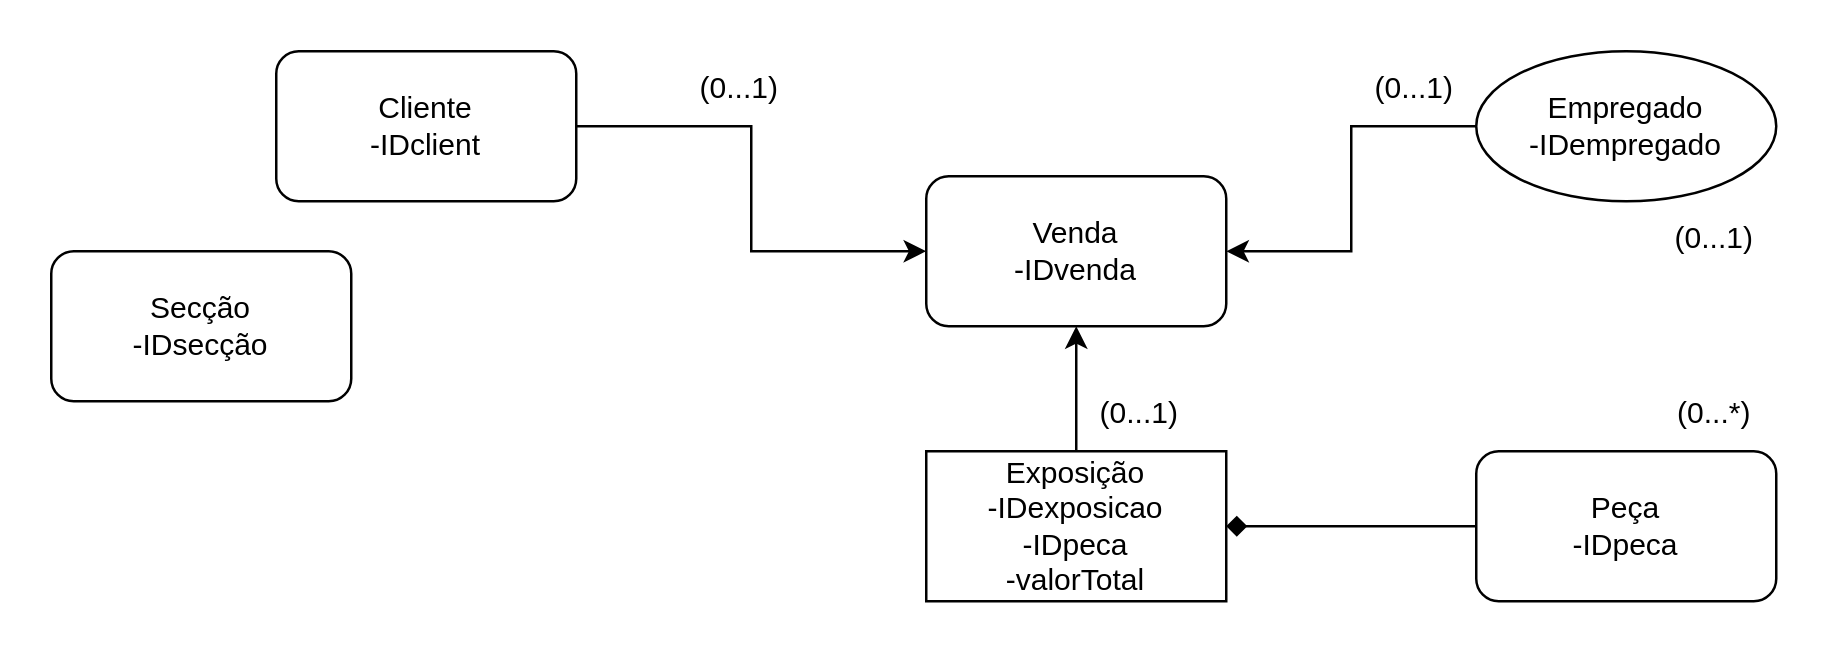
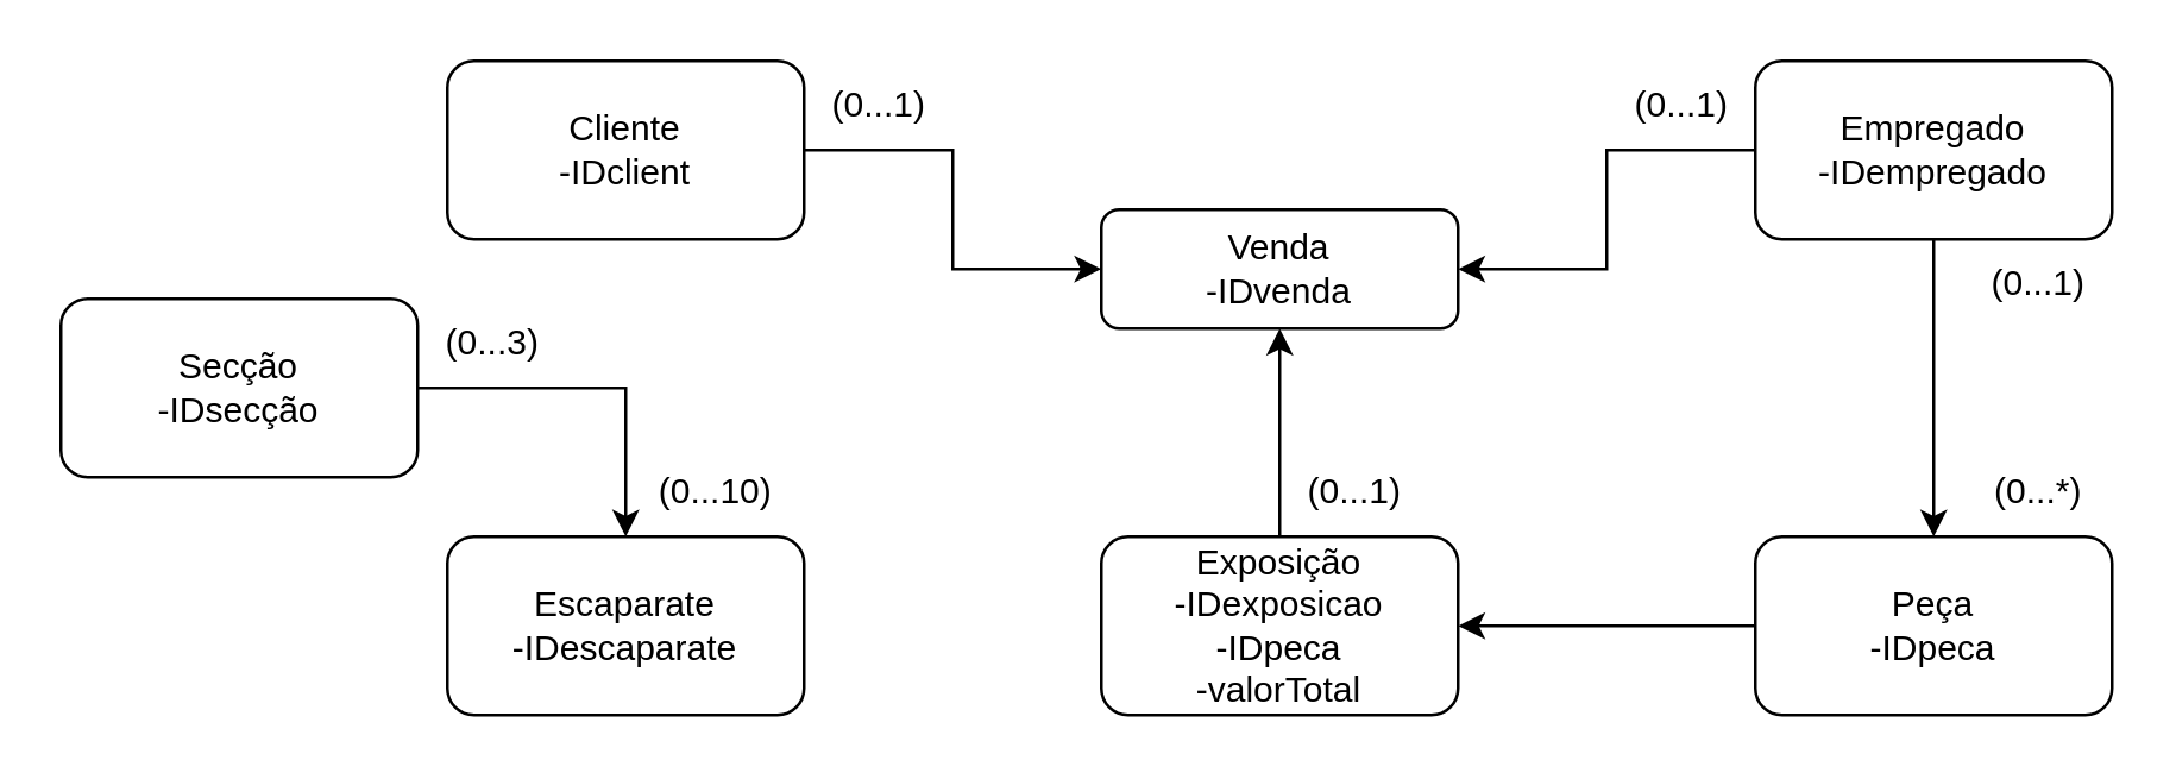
  <mxCell id="0" />
  <mxCell id="1" parent="0" />
- <mxCell id="2" value="Venda&lt;br&gt;-IDvenda" style="rounded=1;whiteSpace=wrap;html=1;" vertex="1" parent="1"><mxGeometry x="370" y="70" width="120" height="60" as="geometry" /></mxCell>
+ <mxCell id="2" value="Venda&lt;br&gt;-IDvenda" style="rounded=1;whiteSpace=wrap;html=1;" vertex="1" parent="1"><mxGeometry x="370" y="70" width="120" height="40" as="geometry" /></mxCell>
  <mxCell id="3" style="edgeStyle=orthogonalEdgeStyle;rounded=0;orthogonalLoop=1;jettySize=auto;html=1;exitX=1;exitY=0.5;exitDx=0;exitDy=0;" edge="1" parent="1" source="4" target="2"><mxGeometry relative="1" as="geometry" /></mxCell>
- <mxCell id="4" value="Cliente&lt;br&gt;-IDclient" style="rounded=1;whiteSpace=wrap;html=1;" vertex="1" parent="1"><mxGeometry x="110" y="20" width="120" height="60" as="geometry" /></mxCell>
+ <mxCell id="4" value="Cliente&lt;br&gt;-IDclient" style="rounded=1;whiteSpace=wrap;html=1;" vertex="1" parent="1"><mxGeometry x="150" y="20" width="120" height="60" as="geometry" /></mxCell>
  <mxCell id="5" style="edgeStyle=orthogonalEdgeStyle;rounded=0;orthogonalLoop=1;jettySize=auto;html=1;exitX=0;exitY=0.5;exitDx=0;exitDy=0;entryX=1;entryY=0.5;entryDx=0;entryDy=0;" edge="1" parent="1" source="7" target="2"><mxGeometry relative="1" as="geometry" /></mxCell>
- <mxCell id="7" value="Empregado&lt;br&gt;-IDempregado" style="ellipse;whiteSpace=wrap;html=1;" vertex="1" parent="1"><mxGeometry x="590" y="20" width="120" height="60" as="geometry" /></mxCell>
- <mxCell id="8" style="edgeStyle=orthogonalEdgeStyle;rounded=0;orthogonalLoop=1;jettySize=auto;html=1;exitX=0;exitY=0.5;exitDx=0;exitDy=0;entryX=1;entryY=0.5;entryDx=0;entryDy=0;endArrow=diamond;" edge="1" parent="1" source="9" target="11"><mxGeometry relative="1" as="geometry" /></mxCell>
+ <mxCell id="6" style="edgeStyle=orthogonalEdgeStyle;rounded=0;orthogonalLoop=1;jettySize=auto;html=1;exitX=0.5;exitY=1;exitDx=0;exitDy=0;" edge="1" parent="1" source="7" target="9"><mxGeometry relative="1" as="geometry" /></mxCell>
+ <mxCell id="7" value="Empregado&lt;br&gt;-IDempregado" style="rounded=1;whiteSpace=wrap;html=1;" vertex="1" parent="1"><mxGeometry x="590" y="20" width="120" height="60" as="geometry" /></mxCell>
+ <mxCell id="8" style="edgeStyle=orthogonalEdgeStyle;rounded=0;orthogonalLoop=1;jettySize=auto;html=1;exitX=0;exitY=0.5;exitDx=0;exitDy=0;entryX=1;entryY=0.5;entryDx=0;entryDy=0;" edge="1" parent="1" source="9" target="11"><mxGeometry relative="1" as="geometry" /></mxCell>
  <mxCell id="9" value="Peça&lt;br&gt;-IDpeca" style="rounded=1;whiteSpace=wrap;html=1;" vertex="1" parent="1"><mxGeometry x="590" y="180" width="120" height="60" as="geometry" /></mxCell>
  <mxCell id="10" style="edgeStyle=orthogonalEdgeStyle;rounded=0;orthogonalLoop=1;jettySize=auto;html=1;exitX=0.5;exitY=0;exitDx=0;exitDy=0;entryX=0.5;entryY=1;entryDx=0;entryDy=0;" edge="1" parent="1" source="11" target="2"><mxGeometry relative="1" as="geometry" /></mxCell>
- <mxCell id="11" value="Exposição&lt;br&gt;-IDexposicao&lt;br&gt;-IDpeca&lt;br&gt;-valorTotal" style="whiteSpace=wrap;html=1;rounded=0;" vertex="1" parent="1"><mxGeometry x="370" y="180" width="120" height="60" as="geometry" /></mxCell>
+ <mxCell id="11" value="Exposição&lt;br&gt;-IDexposicao&lt;br&gt;-IDpeca&lt;br&gt;-valorTotal" style="rounded=1;whiteSpace=wrap;html=1;" vertex="1" parent="1"><mxGeometry x="370" y="180" width="120" height="60" as="geometry" /></mxCell>
+ <mxCell id="12" value="Escaparate&lt;br&gt;-IDescaparate" style="rounded=1;whiteSpace=wrap;html=1;" vertex="1" parent="1"><mxGeometry x="150" y="180" width="120" height="60" as="geometry" /></mxCell>
+ <mxCell id="13" style="edgeStyle=orthogonalEdgeStyle;rounded=0;orthogonalLoop=1;jettySize=auto;html=1;" edge="1" parent="1" source="14" target="12"><mxGeometry relative="1" as="geometry" /></mxCell>
  <mxCell id="14" value="Secção&lt;br&gt;-IDsecção" style="rounded=1;whiteSpace=wrap;html=1;" vertex="1" parent="1"><mxGeometry x="20" y="100" width="120" height="60" as="geometry" /></mxCell>
  <mxCell id="15" value="(0...1)" style="text;html=1;align=center;verticalAlign=middle;resizable=0;points=[];autosize=1;strokeColor=none;fillColor=none;" vertex="1" parent="1"><mxGeometry x="430" y="150" width="50" height="30" as="geometry" /></mxCell>
  <mxCell id="16" value="(0...1)" style="text;html=1;align=center;verticalAlign=middle;resizable=0;points=[];autosize=1;strokeColor=none;fillColor=none;" vertex="1" parent="1"><mxGeometry x="270" y="20" width="50" height="30" as="geometry" /></mxCell>
  <mxCell id="17" value="(0...*)" style="text;html=1;align=center;verticalAlign=middle;resizable=0;points=[];autosize=1;strokeColor=none;fillColor=none;" vertex="1" parent="1"><mxGeometry x="660" y="150" width="50" height="30" as="geometry" /></mxCell>
  <mxCell id="18" value="(0...1)" style="text;html=1;align=center;verticalAlign=middle;resizable=0;points=[];autosize=1;strokeColor=none;fillColor=none;" vertex="1" parent="1"><mxGeometry x="660" y="80" width="50" height="30" as="geometry" /></mxCell>
+ <mxCell id="19" value="(0...10)" style="text;html=1;align=center;verticalAlign=middle;resizable=0;points=[];autosize=1;strokeColor=none;fillColor=none;" vertex="1" parent="1"><mxGeometry x="210" y="150" width="60" height="30" as="geometry" /></mxCell>
+ <mxCell id="20" value="(0...3)" style="text;html=1;align=center;verticalAlign=middle;resizable=0;points=[];autosize=1;strokeColor=none;fillColor=none;" vertex="1" parent="1"><mxGeometry x="140" y="100" width="50" height="30" as="geometry" /></mxCell>
  <mxCell id="21" value="(0...1)" style="text;html=1;align=center;verticalAlign=middle;resizable=0;points=[];autosize=1;strokeColor=none;fillColor=none;" vertex="1" parent="1"><mxGeometry x="540" y="20" width="50" height="30" as="geometry" /></mxCell>
